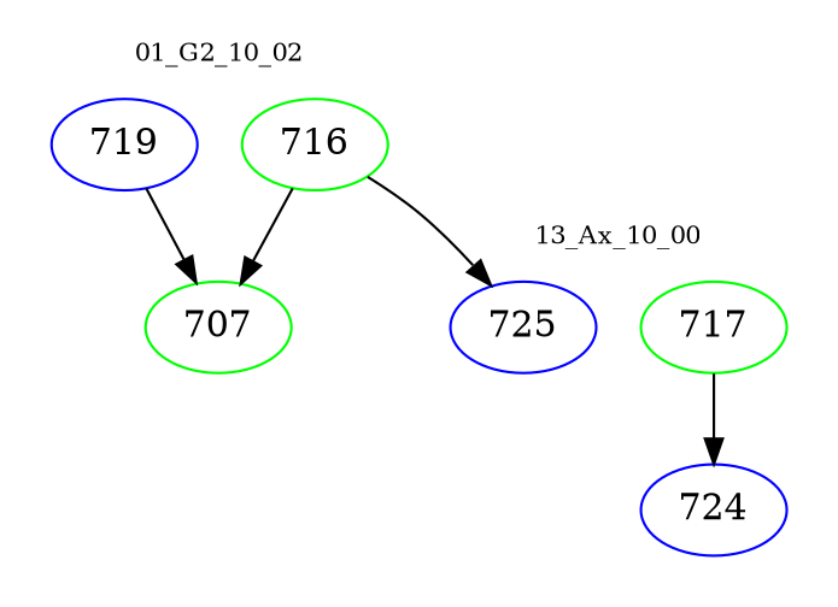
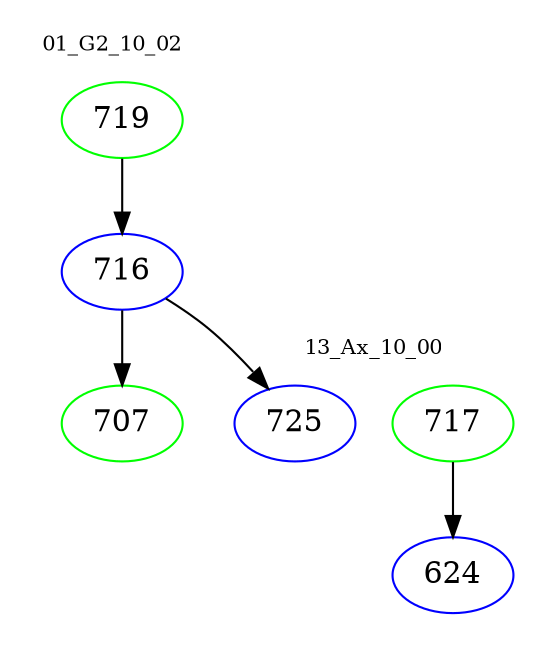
  digraph {
    node [color=green]
    edge [color=black]
    n1 [label=717]
-   n2 [color=blue label=724]
+   n2 [color=blue label=624]
    n3 [color=blue label=725]
-   n4 [color=blue label=719]
-   n5 [label=716]
+   n4 [label=719]
+   n5 [color=blue label=716]
    n6 [label=707]
    subgraph cluster_1 {
      color=white
      fontsize=10
      label="13_Ax_10_00"
      n1
      n2
      n3
    }
    subgraph cluster_2 {
      color=white
      fontsize=10
      label="01_G2_10_02"
      n4
      n5
      n6
    }
    n1 -> n2
-   n4 -> n6
+   n4 -> n5
    n5 -> n3
    n5 -> n6
  }
